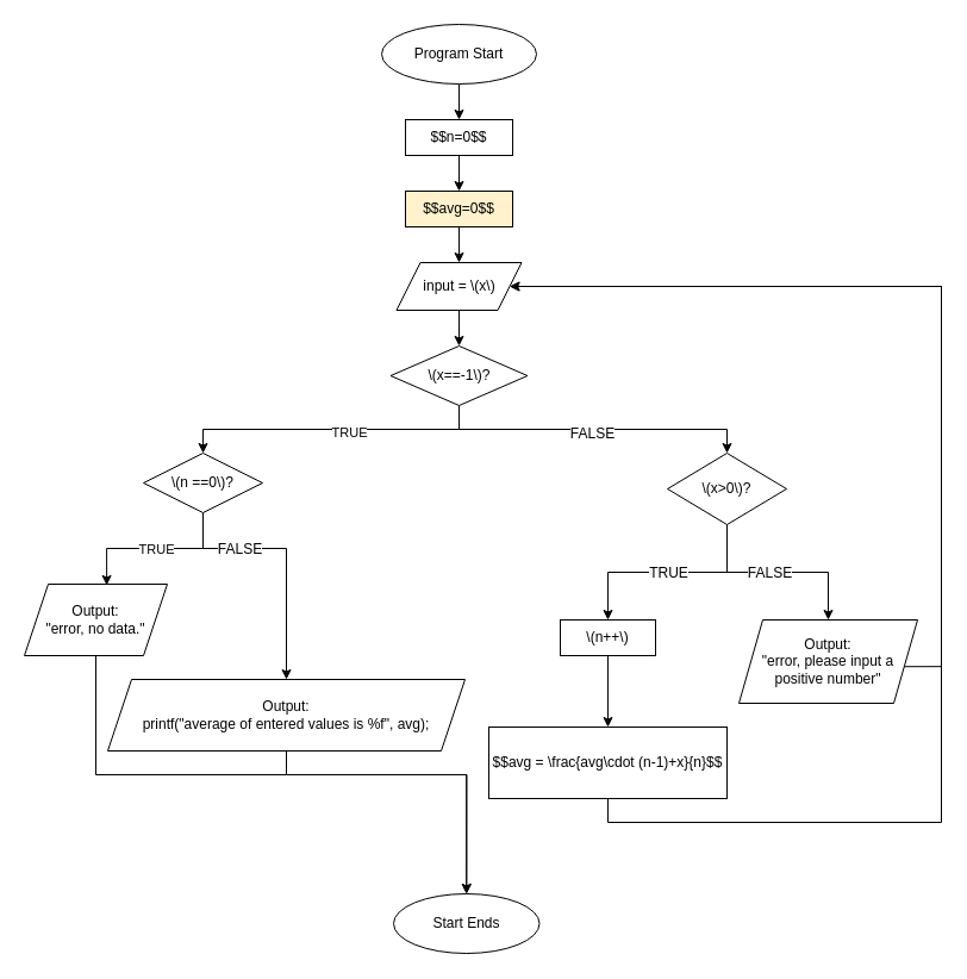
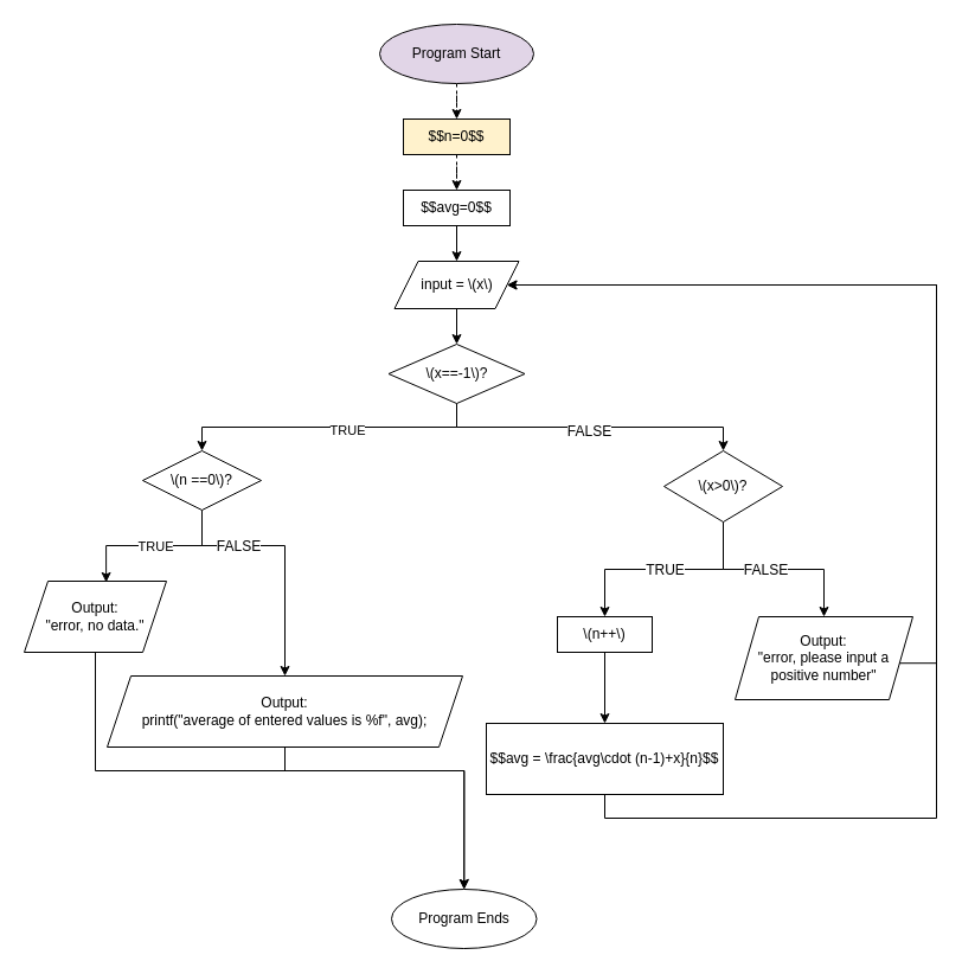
  <mxCell id="0" />
  <mxCell id="1" parent="0" />
- <mxCell id="2" style="edgeStyle=orthogonalEdgeStyle;rounded=0;orthogonalLoop=1;jettySize=auto;html=1;" edge="1" parent="1" source="3" target="5"><mxGeometry relative="1" as="geometry"><mxPoint x="385" y="100" as="targetPoint" /></mxGeometry></mxCell>
- <mxCell id="3" value="Program Start" style="ellipse;whiteSpace=wrap;html=1;" vertex="1" parent="1"><mxGeometry x="320" y="20" width="130" height="50" as="geometry" /></mxCell>
- <mxCell id="4" style="edgeStyle=orthogonalEdgeStyle;rounded=0;orthogonalLoop=1;jettySize=auto;html=1;exitX=0.5;exitY=1;exitDx=0;exitDy=0;" edge="1" parent="1" source="5" target="7"><mxGeometry relative="1" as="geometry"><mxPoint x="385" y="160" as="targetPoint" /></mxGeometry></mxCell>
- <mxCell id="5" value="$$n=0$$" style="rounded=0;whiteSpace=wrap;html=1;" vertex="1" parent="1"><mxGeometry x="340" y="100" width="90" height="30" as="geometry" /></mxCell>
+ <mxCell id="2" style="edgeStyle=orthogonalEdgeStyle;rounded=0;orthogonalLoop=1;jettySize=auto;html=1;dashed=1;" edge="1" parent="1" source="3" target="5"><mxGeometry relative="1" as="geometry"><mxPoint x="385" y="100" as="targetPoint" /></mxGeometry></mxCell>
+ <mxCell id="3" value="Program Start" style="ellipse;whiteSpace=wrap;html=1;fillColor=#e1d5e7;" vertex="1" parent="1"><mxGeometry x="320" y="20" width="130" height="50" as="geometry" /></mxCell>
+ <mxCell id="4" style="edgeStyle=orthogonalEdgeStyle;rounded=0;orthogonalLoop=1;jettySize=auto;html=1;exitX=0.5;exitY=1;exitDx=0;exitDy=0;dashed=1;" edge="1" parent="1" source="5" target="7"><mxGeometry relative="1" as="geometry"><mxPoint x="385" y="160" as="targetPoint" /></mxGeometry></mxCell>
+ <mxCell id="5" value="$$n=0$$" style="rounded=0;whiteSpace=wrap;html=1;fillColor=#fff2cc;" vertex="1" parent="1"><mxGeometry x="340" y="100" width="90" height="30" as="geometry" /></mxCell>
  <mxCell id="6" style="edgeStyle=orthogonalEdgeStyle;rounded=0;orthogonalLoop=1;jettySize=auto;html=1;exitX=0.5;exitY=1;exitDx=0;exitDy=0;" edge="1" parent="1" source="7" target="9"><mxGeometry relative="1" as="geometry"><mxPoint x="384.862" y="220" as="targetPoint" /></mxGeometry></mxCell>
- <mxCell id="7" value="$$avg=0$$" style="rounded=0;whiteSpace=wrap;html=1;fillColor=#fff2cc;" vertex="1" parent="1"><mxGeometry x="340" y="160" width="90" height="30" as="geometry" /></mxCell>
+ <mxCell id="7" value="$$avg=0$$" style="rounded=0;whiteSpace=wrap;html=1;" vertex="1" parent="1"><mxGeometry x="340" y="160" width="90" height="30" as="geometry" /></mxCell>
  <mxCell id="8" value="" style="edgeStyle=orthogonalEdgeStyle;rounded=0;orthogonalLoop=1;jettySize=auto;html=1;" edge="1" parent="1" source="9" target="14"><mxGeometry relative="1" as="geometry" /></mxCell>
  <mxCell id="9" value="input = \(x\)" style="shape=parallelogram;perimeter=parallelogramPerimeter;whiteSpace=wrap;html=1;fixedSize=1;" vertex="1" parent="1"><mxGeometry x="332.5" y="220" width="105" height="40" as="geometry" /></mxCell>
  <mxCell id="10" value="" style="edgeStyle=orthogonalEdgeStyle;rounded=0;orthogonalLoop=1;jettySize=auto;html=1;" edge="1" parent="1" source="14" target="19"><mxGeometry relative="1" as="geometry"><Array as="points"><mxPoint x="385" y="360" /><mxPoint x="170" y="360" /></Array></mxGeometry></mxCell>
  <mxCell id="11" value="TRUE" style="edgeLabel;html=1;align=center;verticalAlign=middle;resizable=0;points=[];" vertex="1" connectable="0" parent="10"><mxGeometry x="-0.114" y="2" relative="1" as="geometry"><mxPoint as="offset" /></mxGeometry></mxCell>
  <mxCell id="12" value="" style="edgeStyle=orthogonalEdgeStyle;rounded=0;orthogonalLoop=1;jettySize=auto;html=1;fontFamily=Helvetica;fontSize=12;fontColor=default;" edge="1" parent="1" source="14" target="29"><mxGeometry relative="1" as="geometry"><Array as="points"><mxPoint x="385" y="360" /><mxPoint x="610" y="360" /></Array></mxGeometry></mxCell>
  <mxCell id="13" value="FALSE" style="edgeLabel;html=1;align=center;verticalAlign=middle;resizable=0;points=[];strokeColor=default;fontFamily=Helvetica;fontSize=12;fontColor=default;fillColor=default;" vertex="1" connectable="0" parent="12"><mxGeometry x="-0.014" y="-3" relative="1" as="geometry"><mxPoint as="offset" /></mxGeometry></mxCell>
  <mxCell id="14" value="\(x==-1\)?" style="rhombus;whiteSpace=wrap;html=1;" vertex="1" parent="1"><mxGeometry x="327.5" y="290" width="115" height="50" as="geometry" /></mxCell>
  <mxCell id="15" value="" style="edgeStyle=orthogonalEdgeStyle;rounded=0;orthogonalLoop=1;jettySize=auto;html=1;entryX=0.576;entryY=0.016;entryDx=0;entryDy=0;entryPerimeter=0;" edge="1" parent="1" source="19" target="21"><mxGeometry relative="1" as="geometry"><mxPoint x="90" y="460" as="targetPoint" /><Array as="points"><mxPoint x="170" y="460" /><mxPoint x="89" y="460" /></Array></mxGeometry></mxCell>
  <mxCell id="16" value="TRUE" style="edgeLabel;html=1;align=center;verticalAlign=middle;resizable=0;points=[];" vertex="1" connectable="0" parent="15"><mxGeometry x="-0.186" relative="1" as="geometry"><mxPoint x="-12" as="offset" /></mxGeometry></mxCell>
  <mxCell id="17" style="edgeStyle=orthogonalEdgeStyle;rounded=0;orthogonalLoop=1;jettySize=auto;html=1;fontFamily=Helvetica;fontSize=12;fontColor=default;" edge="1" parent="1" source="19" target="24"><mxGeometry relative="1" as="geometry"><mxPoint x="240" y="480" as="targetPoint" /><Array as="points"><mxPoint x="170" y="460" /><mxPoint x="240" y="460" /></Array></mxGeometry></mxCell>
  <mxCell id="18" value="FALSE" style="edgeLabel;html=1;align=center;verticalAlign=middle;resizable=0;points=[];strokeColor=default;fontFamily=Helvetica;fontSize=12;fontColor=default;fillColor=default;" vertex="1" connectable="0" parent="17"><mxGeometry x="0.04" relative="1" as="geometry"><mxPoint x="-40" y="-9" as="offset" /></mxGeometry></mxCell>
  <mxCell id="19" value="\(n ==0\)?" style="rhombus;whiteSpace=wrap;html=1;" vertex="1" parent="1"><mxGeometry x="120" y="380" width="100" height="50" as="geometry" /></mxCell>
  <mxCell id="20" style="edgeStyle=orthogonalEdgeStyle;rounded=0;orthogonalLoop=1;jettySize=auto;html=1;exitX=0.5;exitY=1;exitDx=0;exitDy=0;entryX=0.5;entryY=0;entryDx=0;entryDy=0;fontFamily=Helvetica;fontSize=12;fontColor=default;" edge="1" parent="1" source="21" target="22"><mxGeometry relative="1" as="geometry" /></mxCell>
  <mxCell id="21" value="Output:&lt;div&gt;&quot;error, no data.&quot;&lt;/div&gt;" style="shape=parallelogram;perimeter=parallelogramPerimeter;whiteSpace=wrap;html=1;fixedSize=1;strokeColor=default;align=center;verticalAlign=middle;fontFamily=Helvetica;fontSize=12;fontColor=default;fillColor=default;" vertex="1" parent="1"><mxGeometry x="20" y="490" width="120" height="60" as="geometry" /></mxCell>
- <mxCell id="22" value="Start Ends" style="ellipse;whiteSpace=wrap;html=1;strokeColor=default;align=center;verticalAlign=middle;fontFamily=Helvetica;fontSize=12;fontColor=default;fillColor=default;" vertex="1" parent="1"><mxGeometry x="330" y="750" width="122.5" height="50" as="geometry" /></mxCell>
+ <mxCell id="22" value="Program Ends" style="ellipse;whiteSpace=wrap;html=1;strokeColor=default;align=center;verticalAlign=middle;fontFamily=Helvetica;fontSize=12;fontColor=default;fillColor=default;" vertex="1" parent="1"><mxGeometry x="330" y="750" width="122.5" height="50" as="geometry" /></mxCell>
  <mxCell id="23" style="edgeStyle=orthogonalEdgeStyle;rounded=0;orthogonalLoop=1;jettySize=auto;html=1;exitX=0.5;exitY=1;exitDx=0;exitDy=0;entryX=0.5;entryY=0;entryDx=0;entryDy=0;fontFamily=Helvetica;fontSize=12;fontColor=default;" edge="1" parent="1" source="24" target="22"><mxGeometry relative="1" as="geometry"><Array as="points"><mxPoint x="240" y="650" /><mxPoint x="391" y="650" /></Array></mxGeometry></mxCell>
  <mxCell id="24" value="Output:&lt;div&gt;printf(&quot;average of entered values is %f&quot;, avg);&lt;/div&gt;" style="shape=parallelogram;perimeter=parallelogramPerimeter;whiteSpace=wrap;html=1;fixedSize=1;strokeColor=default;align=center;verticalAlign=middle;fontFamily=Helvetica;fontSize=12;fontColor=default;fillColor=default;" vertex="1" parent="1"><mxGeometry x="90" y="570" width="300" height="60" as="geometry" /></mxCell>
  <mxCell id="25" style="edgeStyle=orthogonalEdgeStyle;rounded=0;orthogonalLoop=1;jettySize=auto;html=1;exitX=0.5;exitY=1;exitDx=0;exitDy=0;fontFamily=Helvetica;fontSize=12;fontColor=default;" edge="1" parent="1" source="29" target="31"><mxGeometry relative="1" as="geometry"><mxPoint x="720" y="490" as="targetPoint" /></mxGeometry></mxCell>
  <mxCell id="26" value="FALSE" style="edgeLabel;html=1;align=center;verticalAlign=middle;resizable=0;points=[];strokeColor=default;fontFamily=Helvetica;fontSize=12;fontColor=default;fillColor=default;" vertex="1" connectable="0" parent="25"><mxGeometry x="-0.045" y="2" relative="1" as="geometry"><mxPoint x="-4" y="2" as="offset" /></mxGeometry></mxCell>
  <mxCell id="27" style="edgeStyle=orthogonalEdgeStyle;rounded=0;orthogonalLoop=1;jettySize=auto;html=1;exitX=0.5;exitY=1;exitDx=0;exitDy=0;fontFamily=Helvetica;fontSize=12;fontColor=default;" edge="1" parent="1" source="29" target="33"><mxGeometry relative="1" as="geometry"><mxPoint x="490" y="480" as="targetPoint" /></mxGeometry></mxCell>
  <mxCell id="28" value="TRUE" style="edgeLabel;html=1;align=center;verticalAlign=middle;resizable=0;points=[];strokeColor=default;fontFamily=Helvetica;fontSize=12;fontColor=default;fillColor=default;" vertex="1" connectable="0" parent="27"><mxGeometry x="-0.144" y="-4" relative="1" as="geometry"><mxPoint x="-13" y="4" as="offset" /></mxGeometry></mxCell>
  <mxCell id="29" value="\(x&amp;gt;0\)?" style="rhombus;whiteSpace=wrap;html=1;" vertex="1" parent="1"><mxGeometry x="560" y="380" width="100" height="60" as="geometry" /></mxCell>
  <mxCell id="30" style="edgeStyle=orthogonalEdgeStyle;rounded=0;orthogonalLoop=1;jettySize=auto;html=1;exitX=1;exitY=0.75;exitDx=0;exitDy=0;fontFamily=Helvetica;fontSize=12;fontColor=default;entryX=1;entryY=0.5;entryDx=0;entryDy=0;" edge="1" parent="1" target="9"><mxGeometry relative="1" as="geometry"><mxPoint x="430" y="230" as="targetPoint" /><mxPoint x="758.438" y="559.219" as="sourcePoint" /><Array as="points"><mxPoint x="790" y="559" /><mxPoint x="790" y="240" /></Array></mxGeometry></mxCell>
  <mxCell id="31" value="Output:&#10;&quot;error, please input a positive number&quot;" style="shape=parallelogram;perimeter=parallelogramPerimeter;whiteSpace=wrap;html=1;fixedSize=1;strokeColor=default;align=center;verticalAlign=middle;fontFamily=Helvetica;fontSize=12;fontColor=default;fillColor=default;" vertex="1" parent="1"><mxGeometry x="620" y="520" width="150" height="70" as="geometry" /></mxCell>
  <mxCell id="32" value="" style="edgeStyle=orthogonalEdgeStyle;rounded=0;orthogonalLoop=1;jettySize=auto;html=1;fontFamily=Helvetica;fontSize=12;fontColor=default;" edge="1" parent="1" source="33" target="35"><mxGeometry relative="1" as="geometry" /></mxCell>
  <mxCell id="33" value="\(n++\)" style="rounded=0;whiteSpace=wrap;html=1;strokeColor=default;align=center;verticalAlign=middle;fontFamily=Helvetica;fontSize=12;fontColor=default;fillColor=default;" vertex="1" parent="1"><mxGeometry x="470" y="520" width="80" height="30" as="geometry" /></mxCell>
  <mxCell id="34" style="edgeStyle=orthogonalEdgeStyle;rounded=0;orthogonalLoop=1;jettySize=auto;html=1;exitX=0.5;exitY=1;exitDx=0;exitDy=0;fontFamily=Helvetica;fontSize=12;fontColor=default;entryX=1;entryY=0.5;entryDx=0;entryDy=0;" edge="1" parent="1" source="35" target="9"><mxGeometry relative="1" as="geometry"><mxPoint x="800" y="240" as="targetPoint" /><Array as="points"><mxPoint x="510" y="690" /><mxPoint x="790" y="690" /><mxPoint x="790" y="240" /></Array></mxGeometry></mxCell>
  <mxCell id="35" value="$$avg = \frac{avg\cdot (n-1)+x}{n}$$" style="whiteSpace=wrap;html=1;rounded=0;" vertex="1" parent="1"><mxGeometry x="410" y="610" width="200" height="60" as="geometry" /></mxCell>
